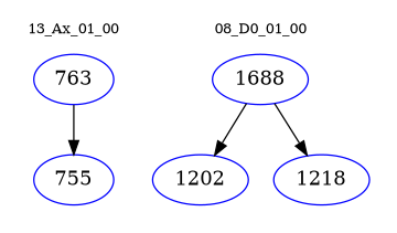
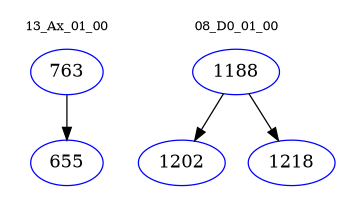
  digraph {
    node [color=blue]
    edge [color=black]
    n1 [label=763]
-   n2 [label=755]
+   n2 [label=655]
    n3 [label=1202]
-   n4 [label=1688]
+   n4 [label=1188]
    n5 [label=1218]
    subgraph cluster_1 {
      color=white
      fontsize=10
      label="13_Ax_01_00"
      n1
      n2
    }
    subgraph cluster_2 {
      color=white
      fontsize=10
      label="08_D0_01_00"
      n3
      n4
      n5
    }
    n1 -> n2
    n4 -> n3
    n4 -> n5
  }
